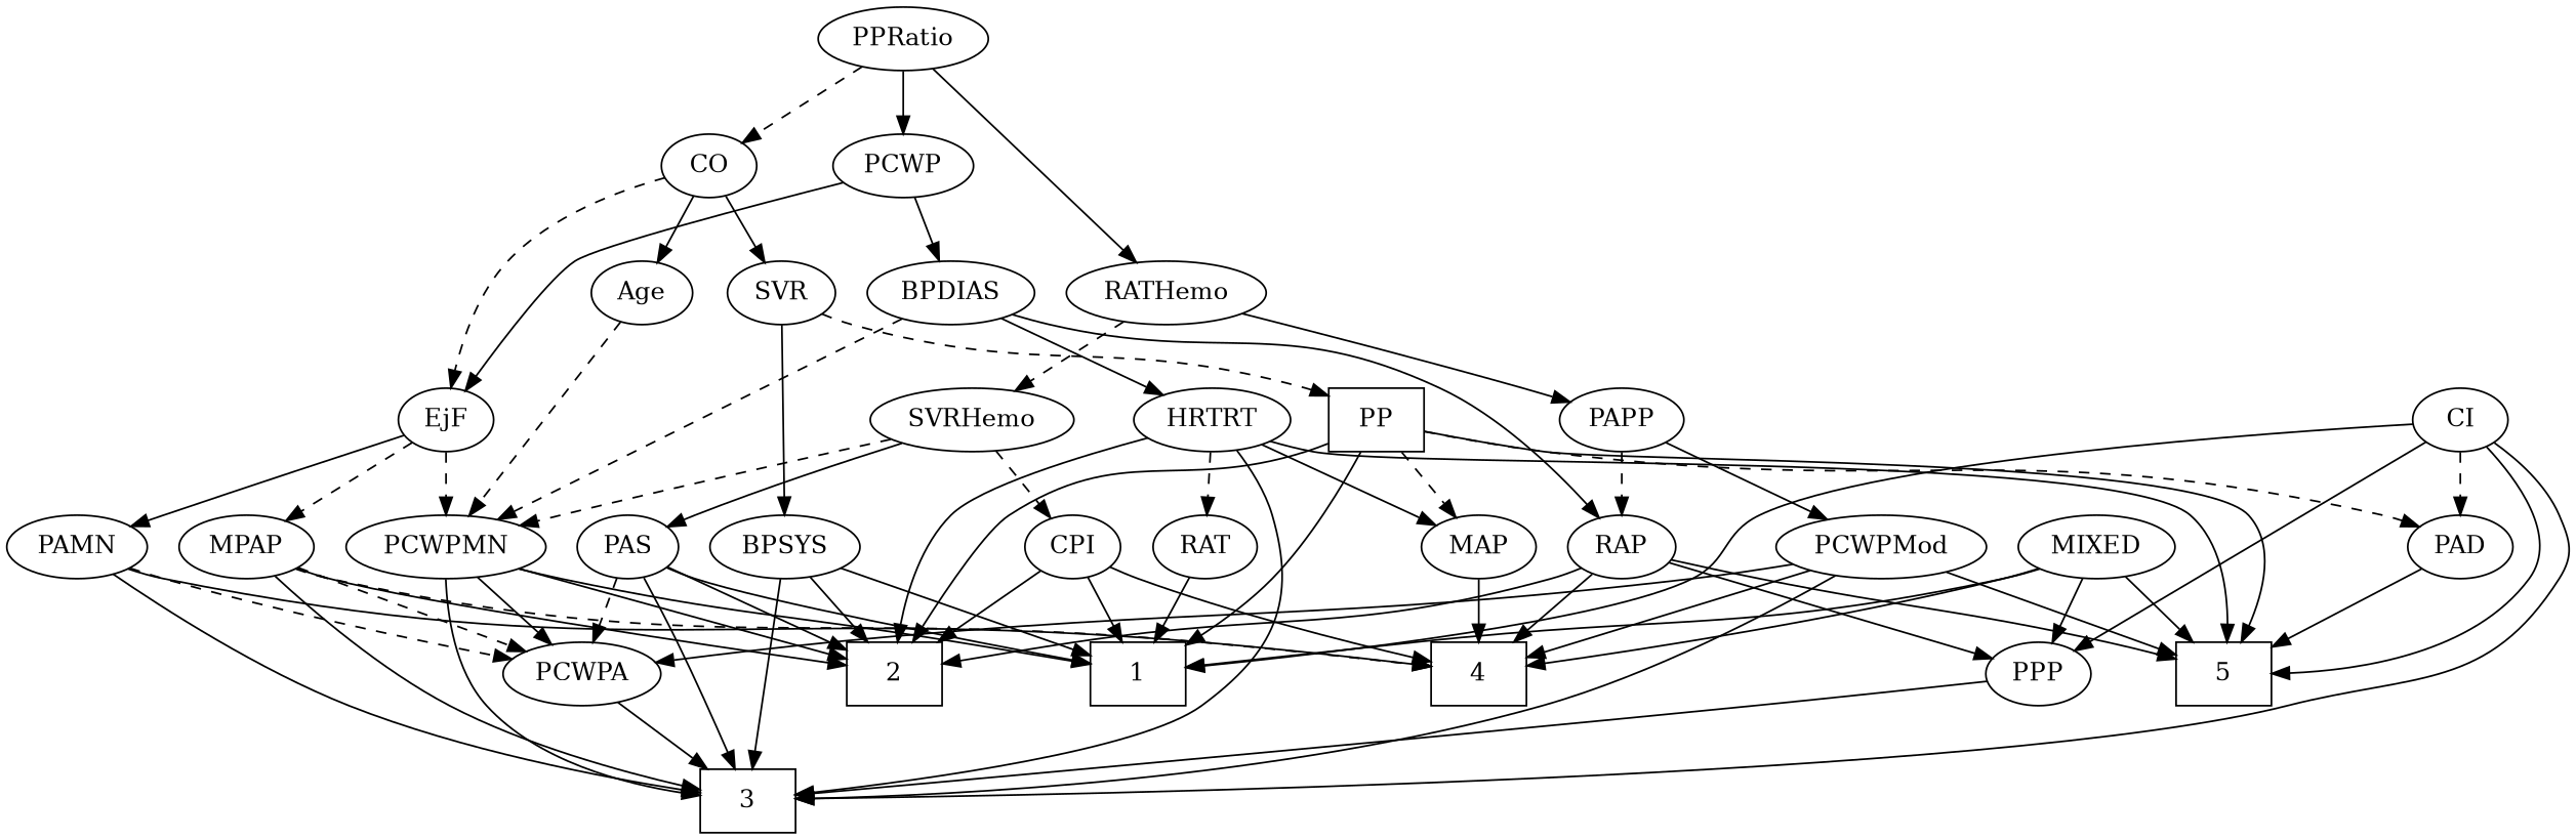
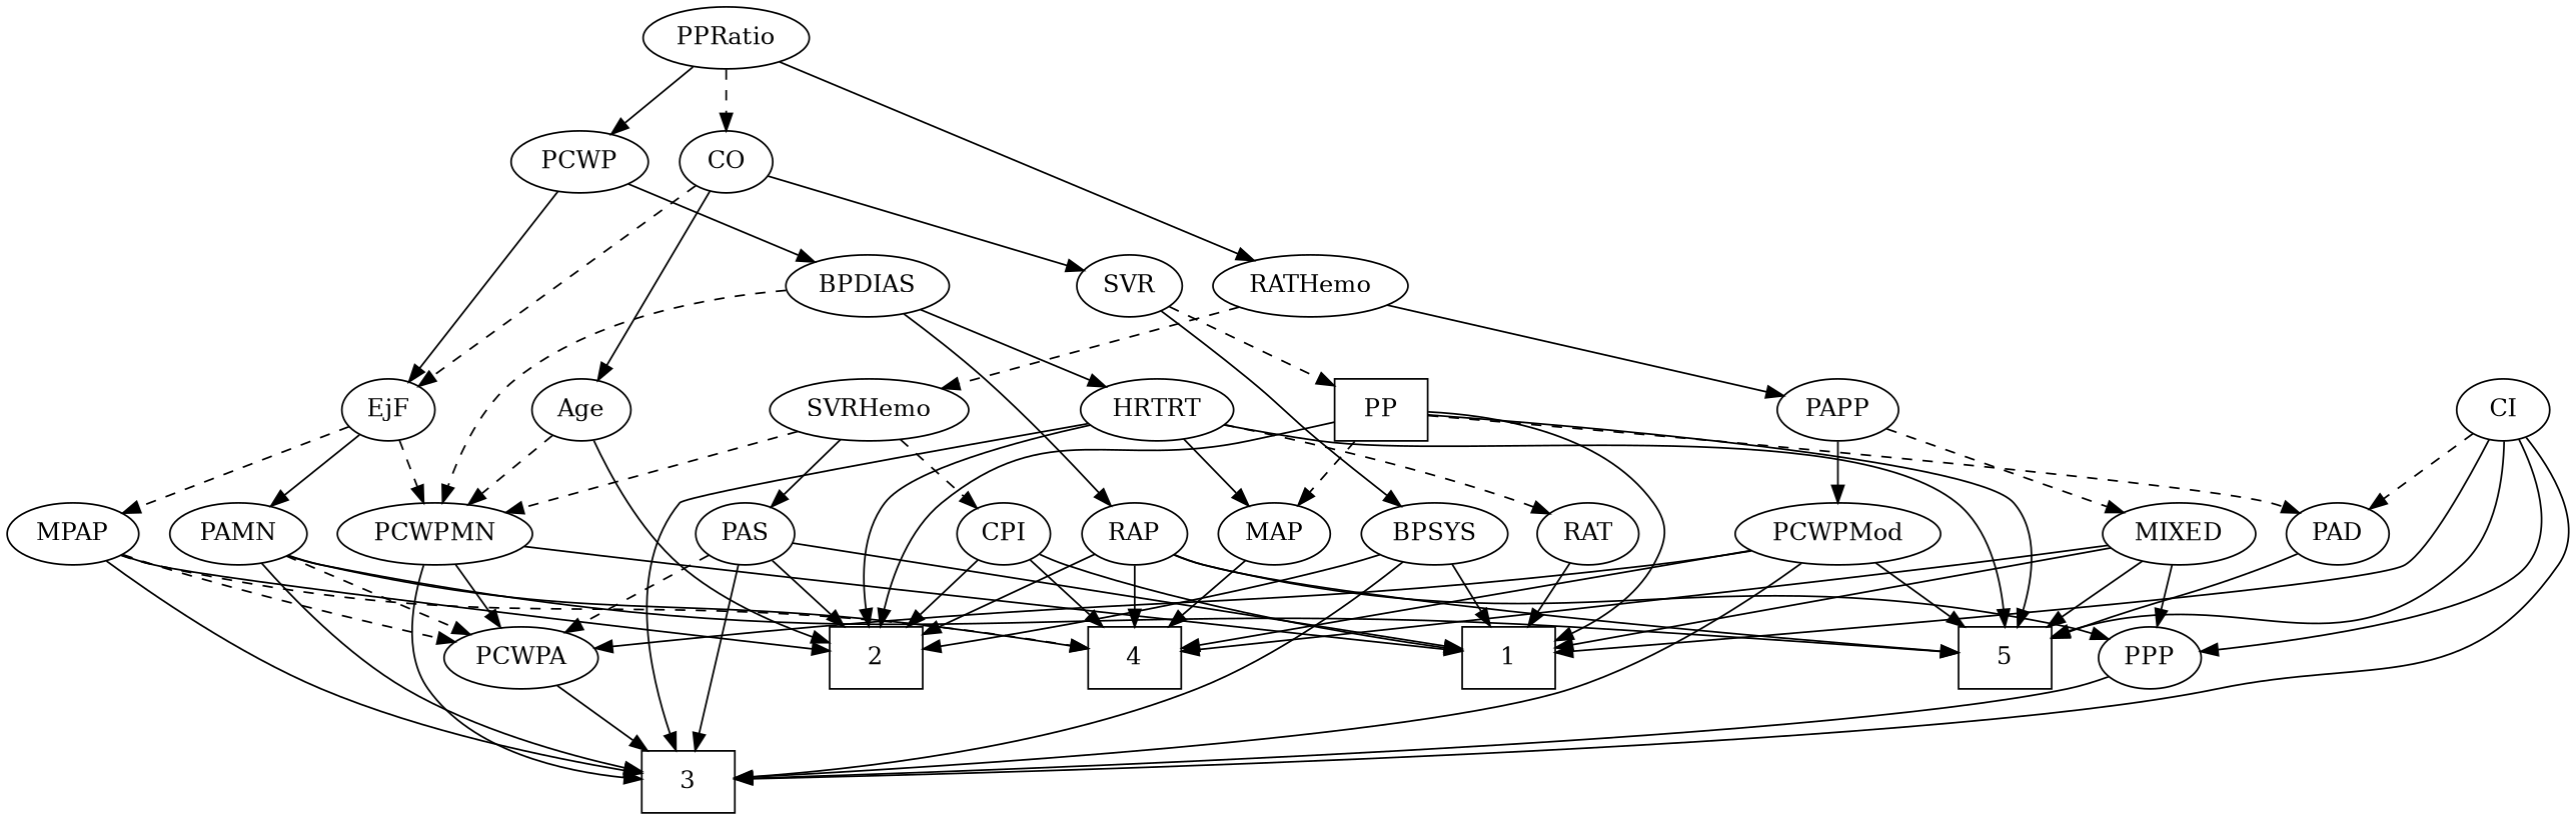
  strict digraph {
    edge [style=solid]
    1 [height=0.5 shape=box width=0.75]
    2 [height=0.5 shape=box width=0.75]
    3 [height=0.5 shape=box width=0.75]
    4 [height=0.5 shape=box width=0.75]
    5 [height=0.5 shape=box width=0.75]
    Age [height=0.5 width=0.75]
    PCWPMN [height=0.5 width=1.3902]
    PCWPA [height=0.5 width=1.1555]
    CI [height=0.5 width=0.75]
    PPP [height=0.5 width=0.75]
    PAD [height=0.5 width=0.79437]
    EjF [height=0.5 width=0.75]
    MPAP [height=0.5 width=0.97491]
    PAMN [height=0.5 width=1.011]
    RAP [height=0.5 width=0.77632]
    MIXED [height=0.5 width=1.1193]
    BPSYS [height=0.5 width=1.0471]
    CO [height=0.5 width=0.75]
    SVR [height=0.5 width=0.77632]
    PAS [height=0.5 width=0.75]
    RATHemo [height=0.5 width=1.3721]
    SVRHemo [height=0.5 width=1.3902]
    PAPP [height=0.5 width=0.88464]
    CPI [height=0.5 width=0.75]
    PCWPMod [height=0.5 width=1.4443]
    RAT [height=0.5 width=0.75827]
    PP [height=0.5 shape=box width=0.75]
    MAP [height=0.5 width=0.84854]
    BPDIAS [height=0.5 width=1.1735]
    HRTRT [height=0.5 width=1.1013]
    PPRatio [height=0.5 width=1.1013]
    PCWP [height=0.5 width=0.97491]
    Age -> PCWPMN [style=dashed]
    PCWPMN -> 1
-   PCWPMN -> 2
+   Age -> 2
    PCWPMN -> 3
    PCWPMN -> PCWPA
    PCWPA -> 3
    CI -> 1
    CI -> 3
    CI -> 5
    CI -> PPP
    CI -> PAD [style=dashed]
    PPP -> 3
    PAD -> 5
    EjF -> PCWPMN [style=dashed]
    EjF -> MPAP [style=dashed]
    EjF -> PAMN
    MPAP -> 2
    MPAP -> 3
    MPAP -> 4 [style=dashed]
    MPAP -> PCWPA [style=dashed]
    PAMN -> 3
    PAMN -> 4
+   PAMN -> 5
    PAMN -> PCWPA [style=dashed]
    RAP -> 2
    RAP -> 4
    RAP -> 5
    RAP -> PPP
    MIXED -> 1
    MIXED -> 4
    MIXED -> 5
    MIXED -> PPP
    BPSYS -> 1
    BPSYS -> 2
    BPSYS -> 3
    CO -> Age
    CO -> EjF [style=dashed]
    CO -> SVR
    SVR -> BPSYS
    SVR -> PP [style=dashed]
    PAS -> 1
    PAS -> 2
    PAS -> 3
    PAS -> PCWPA [style=dashed]
    RATHemo -> SVRHemo [style=dashed]
    RATHemo -> PAPP
    SVRHemo -> PCWPMN [style=dashed]
    SVRHemo -> PAS
    SVRHemo -> CPI [style=dashed]
-   PAPP -> RAP [style=dashed]
+   PAPP -> MIXED [style=dashed]
    PAPP -> PCWPMod
    CPI -> 1
    CPI -> 2
    CPI -> 4
    PCWPMod -> 3
    PCWPMod -> 4
    PCWPMod -> 5
    PCWPMod -> PCWPA
    RAT -> 1
    PP -> 1
    PP -> 2
    PP -> 5
    PP -> PAD [style=dashed]
    PP -> MAP [style=dashed]
    MAP -> 4
    BPDIAS -> PCWPMN [style=dashed]
    BPDIAS -> RAP
    BPDIAS -> HRTRT
    HRTRT -> 2
    HRTRT -> 3
    HRTRT -> 5
    HRTRT -> RAT [style=dashed]
    HRTRT -> MAP
    PPRatio -> CO [style=dashed]
    PPRatio -> RATHemo
    PPRatio -> PCWP
    PCWP -> EjF
    PCWP -> BPDIAS
  }
